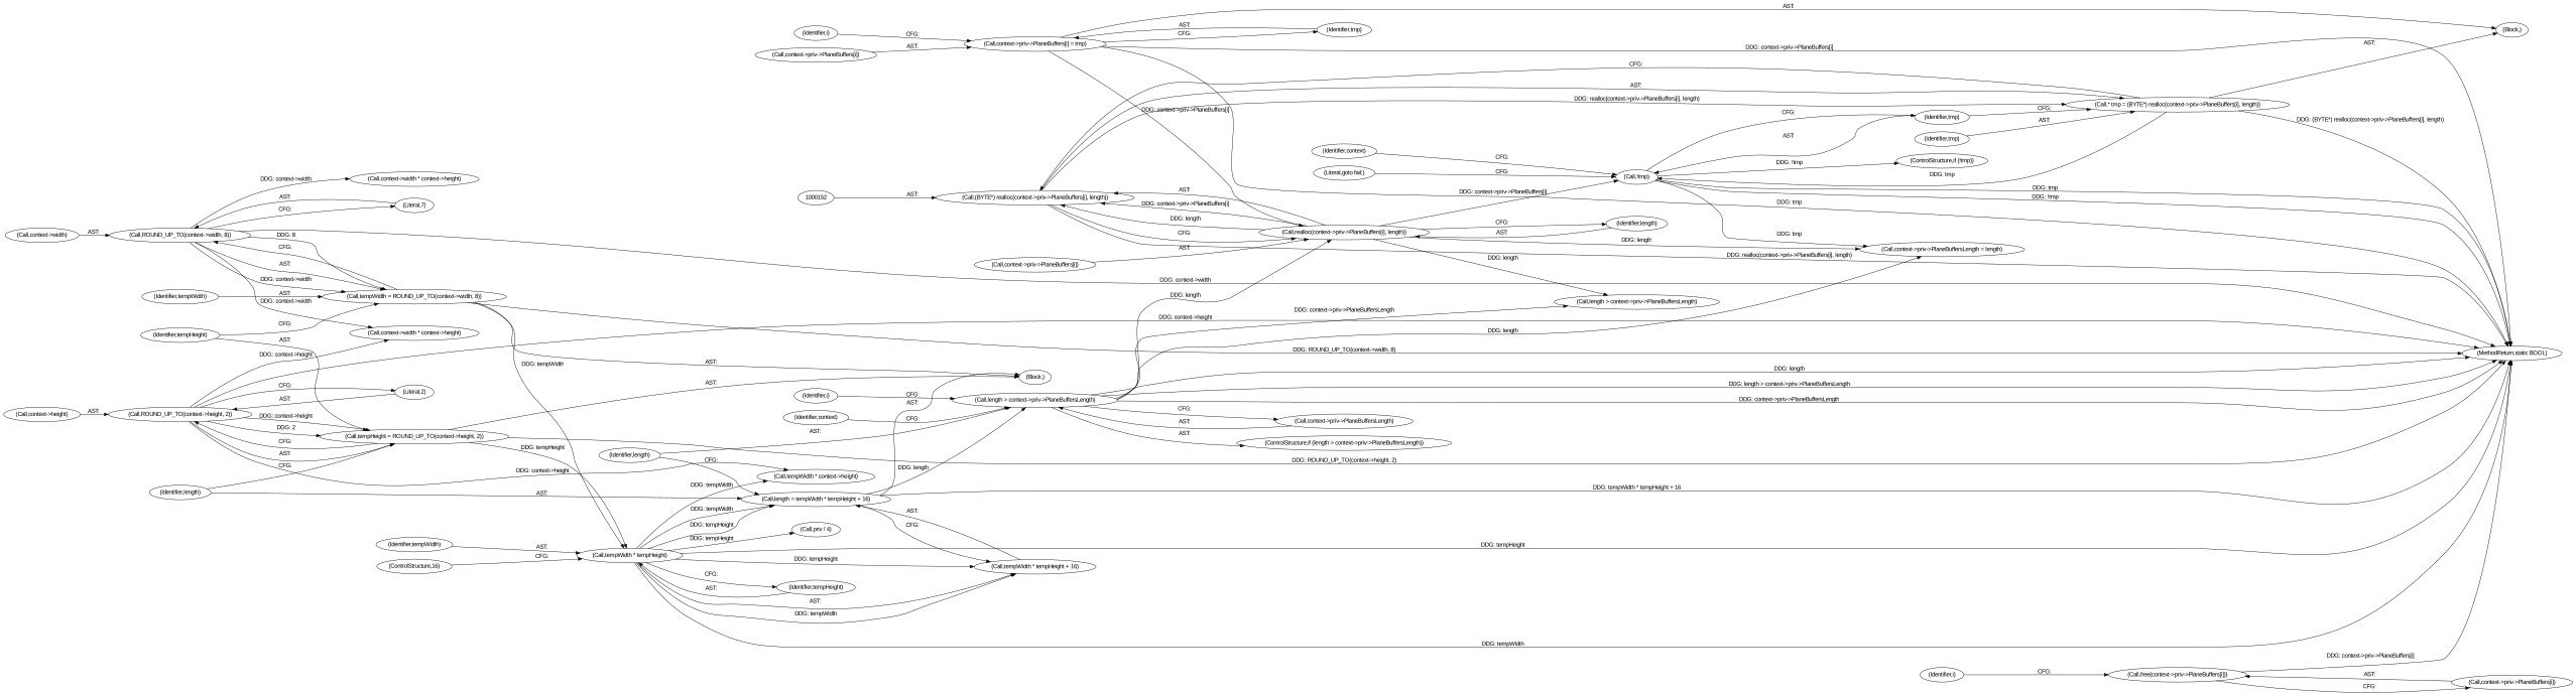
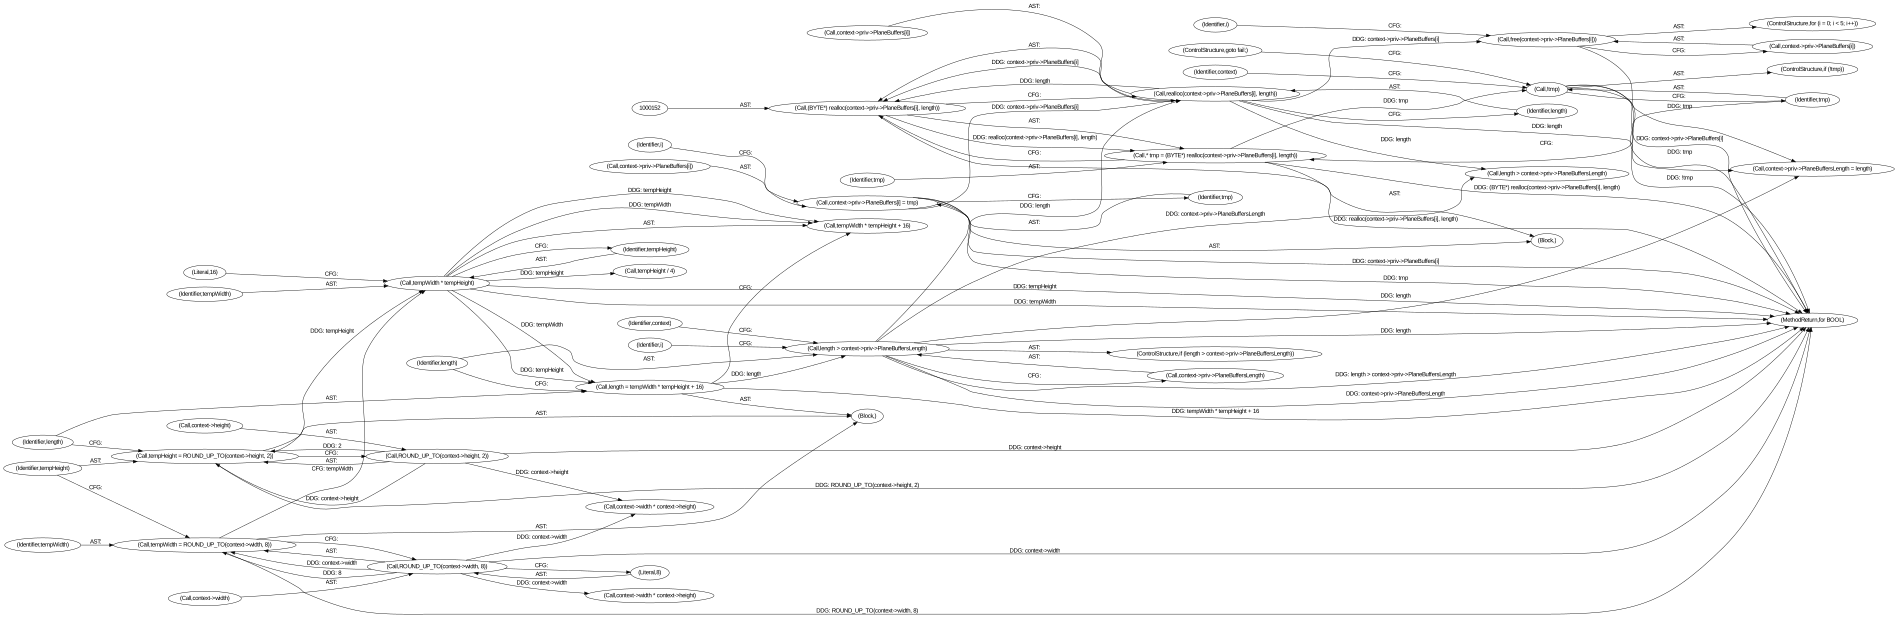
  digraph {
    fontname="Liberation Sans"
    rankdir=LR
    node [fontname="Liberation Sans"]
    edge [fontname="Liberation Sans"]
    n1 [label="(Call,free(context->priv->PlaneBuffers[i]))"]
+   n2 [label="(ControlStructure,for (i = 0; i < 5; i++))"]
    n3 [label="(Call,context->priv->PlaneBuffers[i])"]
-   n4 [label="(MethodReturn,static BOOL)"]
+   n4 [label="(MethodReturn,for BOOL)"]
    n5 [label="(Call,realloc(context->priv->PlaneBuffers[i], length))"]
    n6 [label="(Call,(BYTE*) realloc(context->priv->PlaneBuffers[i], length))"]
    n7 [label="(Identifier,length)"]
    n8 [label="(Call,length > context->priv->PlaneBuffersLength)"]
    n9 [label="(Call,context->priv->PlaneBuffersLength = length)"]
    n10 [label="(Call,* tmp = (BYTE*) realloc(context->priv->PlaneBuffers[i], length))"]
    n11 [label="(Call,context->priv->PlaneBuffers[i] = tmp)"]
    n12 [label="(Identifier,tmp)"]
    n13 [label="(Block,)"]
    n14 [label="(Call,!tmp)"]
    n15 [label="(Identifier,tmp)"]
    n16 [label="(ControlStructure,if (!tmp))"]
    n17 [label="(Call,length > context->priv->PlaneBuffersLength)"]
    n18 [label="(ControlStructure,if (length > context->priv->PlaneBuffersLength))"]
    n19 [label="(Call,context->priv->PlaneBuffersLength)"]
    n20 [label="(Call,length = tempWidth * tempHeight + 16)"]
    n21 [label="(Call,tempWidth * tempHeight + 16)"]
    n22 [label="(Block,)"]
    n23 [label="(Call,tempWidth * tempHeight)"]
    n24 [label="(Identifier,tempHeight)"]
-   n25 [label="(Call,priv / 4)"]
-   n26 [label="(Call,tempWidth * context->height)"]
+   n25 [label="(Call,tempHeight / 4)"]
    n27 [label="(Call,tempWidth = ROUND_UP_TO(context->width, 8))"]
    n28 [label="(Call,ROUND_UP_TO(context->width, 8))"]
    n29 [label="(Call,context->width * context->height)"]
    n30 [label="(Call,context->width * context->height)"]
-   n31 [label="(Literal,7)"]
+   n31 [label="(Literal,8)"]
    n32 [label="(Call,tempHeight = ROUND_UP_TO(context->height, 2))"]
    n33 [label="(Call,ROUND_UP_TO(context->height, 2))"]
-   n34 [label="(Literal,2)"]
    n35 [label="(Identifier,tempHeight)"]
-   n36 [label="(ControlStructure,16)"]
+   n36 [label="(Literal,16)"]
    n37 [label="(Identifier,tmp)"]
    n38 [label="(Identifier,context)"]
    n39 [label="(Identifier,length)"]
    n40 [label="(Call,context->height)"]
    n41 [label="(Identifier,i)"]
    n42 [label="(Identifier,tempWidth)"]
    n43 [label="(Identifier,context)"]
    n44 [label="(Identifier,i)"]
    n45 [label="(Call,context->width)"]
    n46 [label="(Identifier,tempWidth)"]
    n47 [label="(Call,context->priv->PlaneBuffers[i])"]
    n48 [label="(Identifier,i)"]
    n49 [label="(Identifier,length)"]
    n50 [label="(Call,context->priv->PlaneBuffers[i])"]
-   n51 [label="(Literal,goto fail;)"]
+   n51 [label="(ControlStructure,goto fail;)"]
    1000152
+   n1 -> n2 [label="AST: "]
    n1 -> n3 [label="CFG: "]
    n1 -> n4 [label="DDG: context->priv->PlaneBuffers[i]"]
    n3 -> n1 [label="AST: "]
-   n5 -> n14 [label="DDG: context->priv->PlaneBuffers[i]"]
+   n5 -> n1 [label="DDG: context->priv->PlaneBuffers[i]"]
    n5 -> n6 [label="AST: "]
    n5 -> n6 [label="DDG: context->priv->PlaneBuffers[i]"]
    n5 -> n6 [label="DDG: length"]
    n5 -> n7 [label="CFG: "]
    n5 -> n8 [label="DDG: length"]
    n5 -> n9 [label="DDG: length"]
    n6 -> n4 [label="DDG: realloc(context->priv->PlaneBuffers[i], length)"]
    n6 -> n5 [label="CFG: "]
    n6 -> n10 [label="AST: "]
    n6 -> n10 [label="DDG: realloc(context->priv->PlaneBuffers[i], length)"]
    n7 -> n5 [label="AST: "]
    n10 -> n4 [label="DDG: (BYTE*) realloc(context->priv->PlaneBuffers[i], length)"]
    n10 -> n6 [label="CFG: "]
    n10 -> n13 [label="AST: "]
    n10 -> n14 [label="DDG: tmp"]
    n11 -> n4 [label="DDG: context->priv->PlaneBuffers[i]"]
    n11 -> n4 [label="DDG: tmp"]
    n11 -> n5 [label="DDG: context->priv->PlaneBuffers[i]"]
    n11 -> n12 [label="CFG: "]
    n11 -> n13 [label="AST: "]
    n12 -> n11 [label="AST: "]
    n14 -> n4 [label="DDG: tmp"]
    n14 -> n4 [label="DDG: !tmp"]
    n14 -> n9 [label="DDG: tmp"]
    n14 -> n15 [label="CFG: "]
-   n14 -> n16 [label="DDG: !tmp"]
+   n14 -> n16 [label="AST: "]
    n15 -> n10 [label="CFG: "]
    n15 -> n14 [label="AST: "]
    n17 -> n4 [label="DDG: length > context->priv->PlaneBuffersLength"]
    n17 -> n4 [label="DDG: context->priv->PlaneBuffersLength"]
    n17 -> n4 [label="DDG: length"]
    n17 -> n5 [label="DDG: length"]
    n17 -> n8 [label="DDG: context->priv->PlaneBuffersLength"]
    n17 -> n9 [label="DDG: length"]
    n17 -> n18 [label="AST: "]
    n17 -> n19 [label="CFG: "]
    n19 -> n17 [label="AST: "]
    n20 -> n4 [label="DDG: tempWidth * tempHeight + 16"]
    n20 -> n17 [label="DDG: length"]
    n20 -> n21 [label="CFG: "]
    n20 -> n22 [label="AST: "]
-   n21 -> n20 [label="AST: "]
    n23 -> n4 [label="DDG: tempWidth"]
    n23 -> n4 [label="DDG: tempHeight"]
    n23 -> n20 [label="DDG: tempWidth"]
    n23 -> n20 [label="DDG: tempHeight"]
    n23 -> n21 [label="AST: "]
    n23 -> n21 [label="DDG: tempWidth"]
    n23 -> n21 [label="DDG: tempHeight"]
    n23 -> n24 [label="CFG: "]
    n23 -> n25 [label="DDG: tempHeight"]
-   n23 -> n26 [label="DDG: tempWidth"]
    n24 -> n23 [label="AST: "]
    n27 -> n4 [label="DDG: ROUND_UP_TO(context->width, 8)"]
    n27 -> n22 [label="AST: "]
-   n27 -> n23 [label="DDG: tempWidth"]
+   n27 -> n23 [label="CFG: tempWidth"]
    n27 -> n28 [label="CFG: "]
    n28 -> n4 [label="DDG: context->width"]
    n28 -> n27 [label="AST: "]
    n28 -> n27 [label="DDG: context->width"]
    n28 -> n27 [label="DDG: 8"]
    n28 -> n29 [label="DDG: context->width"]
    n28 -> n30 [label="DDG: context->width"]
    n28 -> n31 [label="CFG: "]
    n31 -> n28 [label="AST: "]
    n32 -> n4 [label="DDG: ROUND_UP_TO(context->height, 2)"]
    n32 -> n22 [label="AST: "]
    n32 -> n23 [label="DDG: tempHeight"]
    n32 -> n33 [label="CFG: "]
    n33 -> n4 [label="DDG: context->height"]
-   n33 -> n26 [label="DDG: context->height"]
    n33 -> n29 [label="DDG: context->height"]
    n33 -> n32 [label="AST: "]
    n33 -> n32 [label="DDG: context->height"]
    n33 -> n32 [label="DDG: 2"]
-   n33 -> n34 [label="CFG: "]
-   n34 -> n33 [label="AST: "]
    n35 -> n27 [label="CFG: "]
    n35 -> n32 [label="AST: "]
    n36 -> n23 [label="CFG: "]
    n37 -> n10 [label="AST: "]
    n38 -> n17 [label="CFG: "]
    n39 -> n20 [label="AST: "]
    n39 -> n32 [label="CFG: "]
    n40 -> n33 [label="AST: "]
    n41 -> n17 [label="CFG: "]
    n42 -> n23 [label="AST: "]
    n43 -> n14 [label="CFG: "]
    n44 -> n11 [label="CFG: "]
    n45 -> n28 [label="AST: "]
    n46 -> n27 [label="AST: "]
    n47 -> n5 [label="AST: "]
    n48 -> n1 [label="CFG: "]
    n49 -> n17 [label="AST: "]
    n49 -> n20 [label="CFG: "]
    n50 -> n11 [label="AST: "]
    n51 -> n14 [label="CFG: "]
    1000152 -> n6 [label="AST: "]
  }
